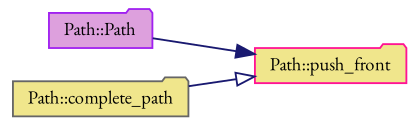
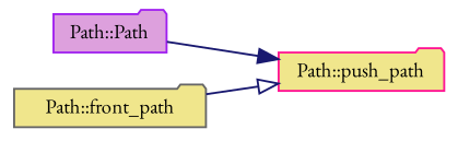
  digraph {
    fontname="EB Garamond"
    rankdir=LR
    node [fillcolor=khaki fontname="EB Garamond" fontsize=10 shape=folder style=filled]
    edge [color=midnightblue fontname="EB Garamond" fontsize=10 labelfontname=Helvetica labelfontsize=10 style=solid]
    n1 [color=purple fillcolor=plum fontcolor=black height=0.2 label="Path::Path" width=0.4]
-   n2 [color=deeppink height=0.2 label="Path::push_front" width=0.4]
-   n3 [color=gray40 height=0.2 label="Path::complete_path" width=0.4]
+   n2 [color=deeppink height=0.2 label="Path::push_path" width=0.4]
+   n3 [color=gray40 height=0.2 label="Path::front_path" width=0.4]
    n1 -> n2 [arrowhead=normal]
    n3 -> n2 [arrowhead=onormal]
  }
